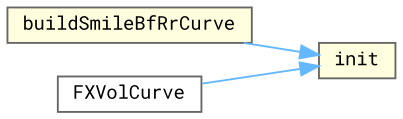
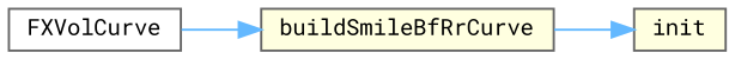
  digraph {
    fontname="Roboto Mono"
    rankdir=RL
    node [color=grey40 fillcolor=lightyellow fontname="Roboto Mono" fontsize=10 shape=box style=filled]
    edge [color=steelblue1 dir=back fontname="Roboto Mono" fontsize=10 labelfontname=Helvetica labelfontsize=10 style=solid]
    n1 [color=gray40 fontcolor=black height=0.2 label=buildSmileBfRrCurve width=0.4]
    n2 [height=0.2 label=init width=0.4]
    n3 [fillcolor=white height=0.2 label=FXVolCurve width=0.4]
    n2 -> n1
-   n2 -> n3
+   n1 -> n3
  }
